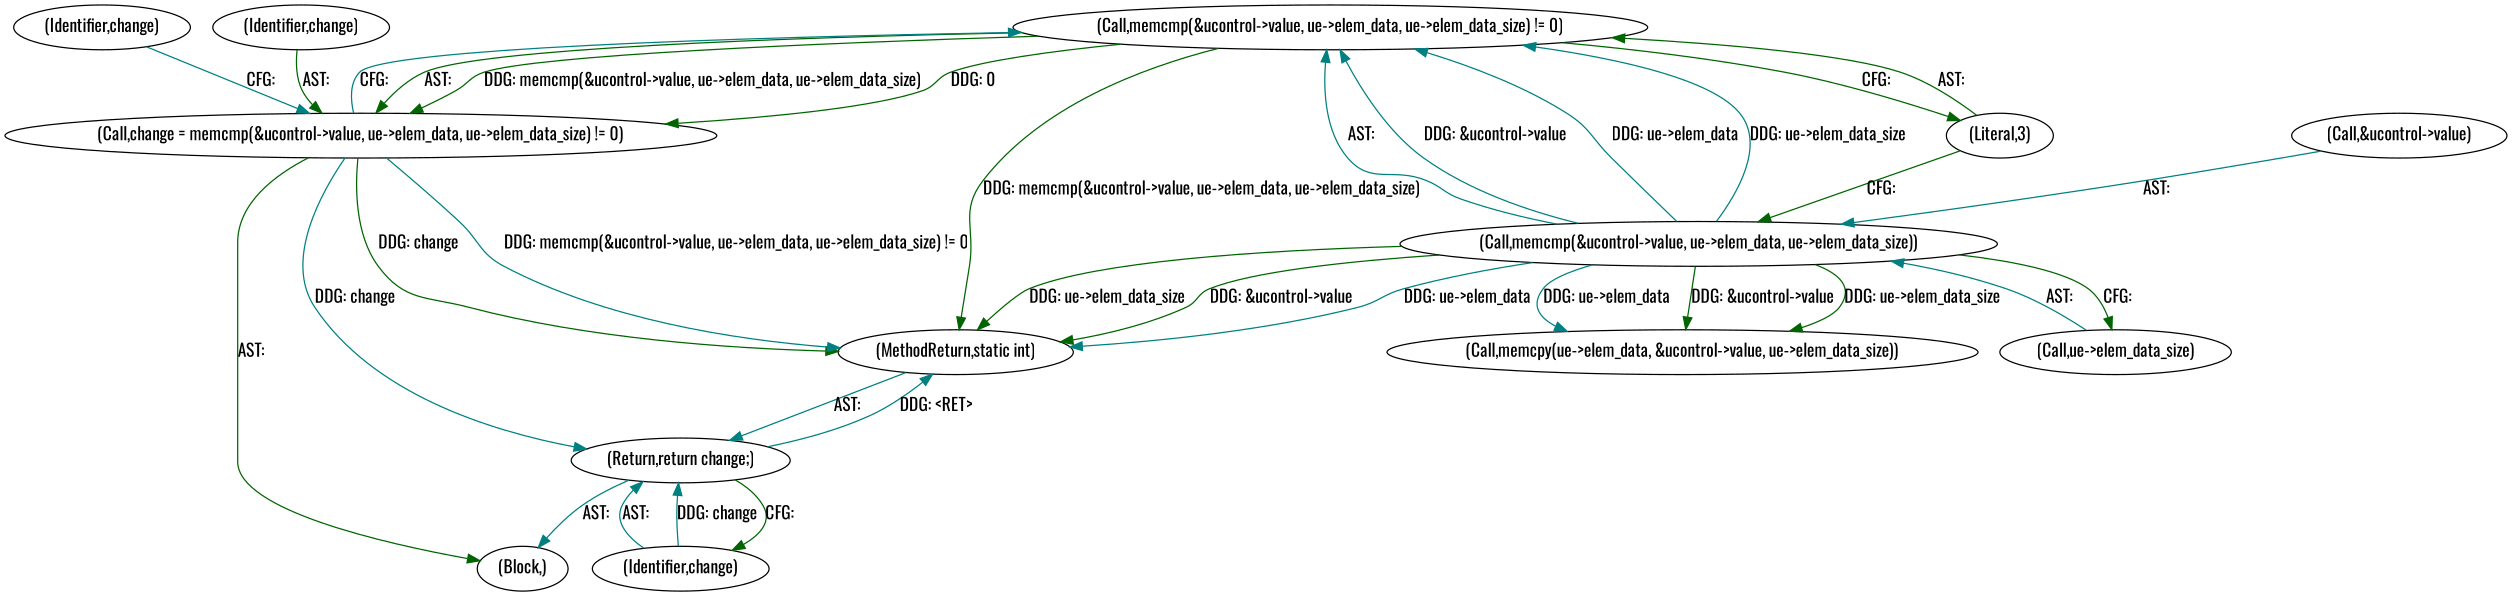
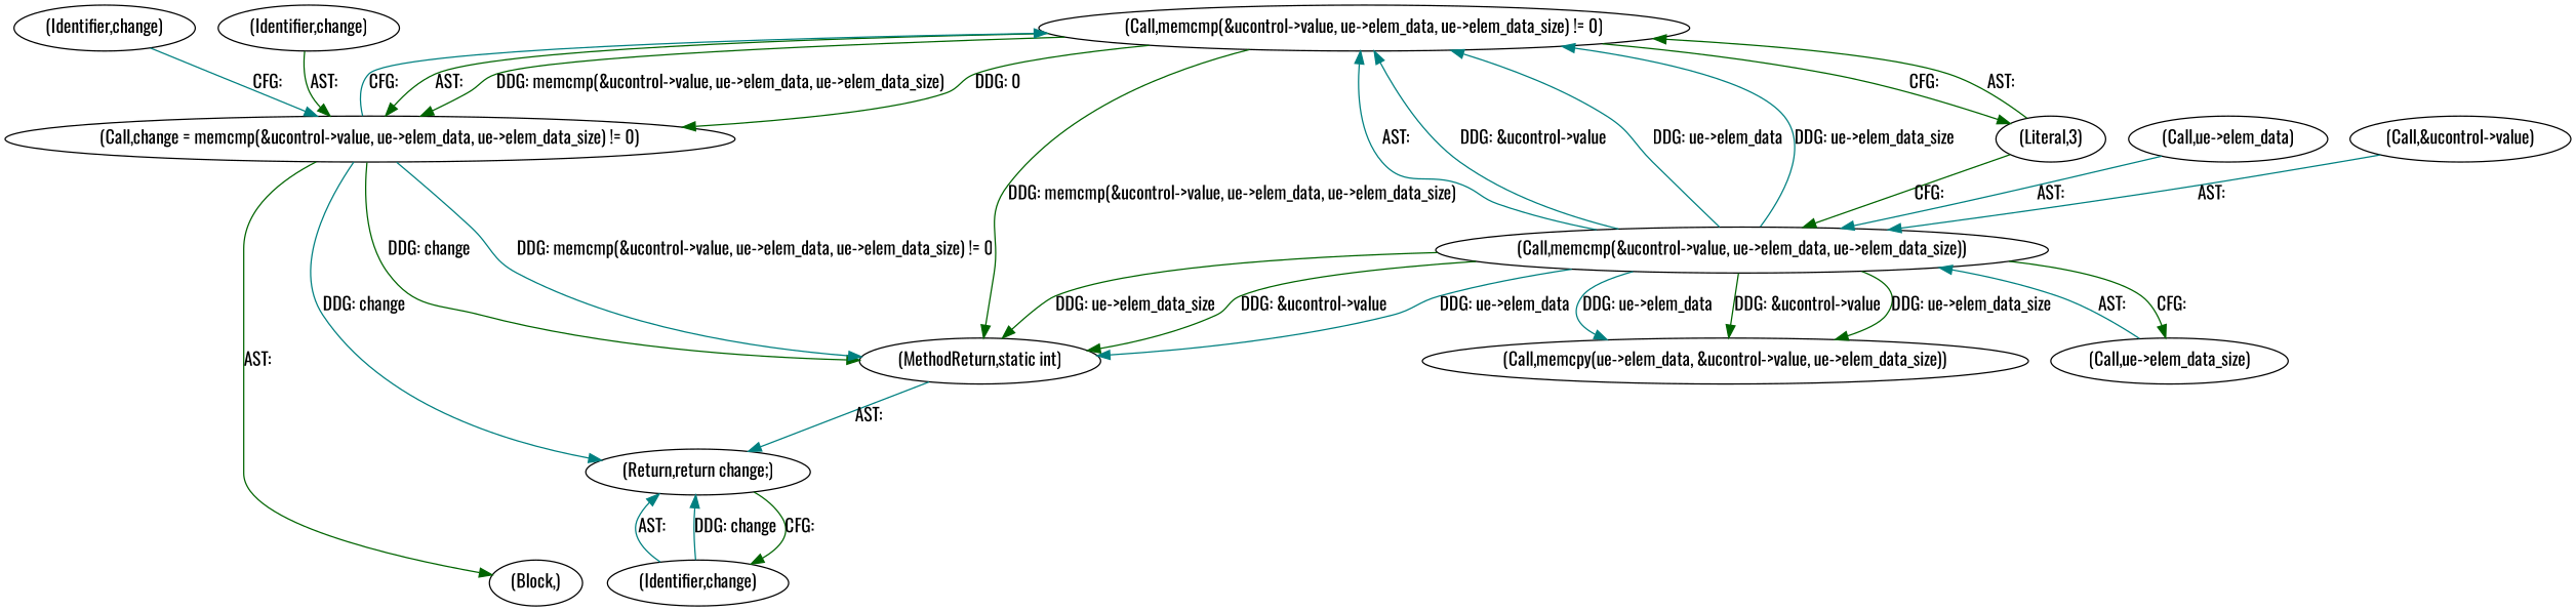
  digraph {
    fontname=Oswald
    node [fontname=Oswald]
    edge [color=teal fontname=Oswald]
    n1 [label="(Call,memcmp(&ucontrol->value, ue->elem_data, ue->elem_data_size) != 0)"]
    n2 [label="(Call,change = memcmp(&ucontrol->value, ue->elem_data, ue->elem_data_size) != 0)"]
    n3 [label="(Literal,3)"]
    n4 [label="(MethodReturn,static int)"]
    n5 [label="(Return,return change;)"]
    n6 [label="(Block,)"]
    n7 [label="(Call,memcmp(&ucontrol->value, ue->elem_data, ue->elem_data_size))"]
    n8 [label="(Call,memcpy(ue->elem_data, &ucontrol->value, ue->elem_data_size))"]
    n9 [label="(Call,ue->elem_data_size)"]
    n10 [label="(Identifier,change)"]
    n11 [label="(Identifier,change)"]
+   n12 [label="(Call,ue->elem_data)"]
    n13 [label="(Identifier,change)"]
    n14 [label="(Call,&ucontrol->value)"]
    n1 -> n2 [color=darkgreen label="AST: "]
    n1 -> n2 [color=darkgreen label="DDG: memcmp(&ucontrol->value, ue->elem_data, ue->elem_data_size)"]
    n1 -> n2 [color=darkgreen label="DDG: 0"]
    n1 -> n3 [color=darkgreen label="CFG: "]
    n1 -> n4 [color=darkgreen label="DDG: memcmp(&ucontrol->value, ue->elem_data, ue->elem_data_size)"]
    n2 -> n1 [label="CFG: "]
    n2 -> n4 [color=darkgreen label="DDG: change"]
    n2 -> n4 [label="DDG: memcmp(&ucontrol->value, ue->elem_data, ue->elem_data_size) != 0"]
    n2 -> n5 [label="DDG: change"]
    n2 -> n6 [color=darkgreen label="AST: "]
    n3 -> n1 [color=darkgreen label="AST: "]
    n3 -> n7 [color=darkgreen label="CFG: "]
    n4 -> n5 [label="AST: "]
-   n5 -> n4 [label="DDG: <RET>"]
-   n5 -> n6 [label="AST: "]
    n5 -> n10 [color=darkgreen label="CFG: "]
    n7 -> n1 [label="AST: "]
    n7 -> n1 [label="DDG: &ucontrol->value"]
    n7 -> n1 [label="DDG: ue->elem_data"]
    n7 -> n1 [label="DDG: ue->elem_data_size"]
    n7 -> n4 [label="DDG: ue->elem_data"]
    n7 -> n4 [color=darkgreen label="DDG: ue->elem_data_size"]
    n7 -> n4 [color=darkgreen label="DDG: &ucontrol->value"]
    n7 -> n8 [label="DDG: ue->elem_data"]
    n7 -> n8 [color=darkgreen label="DDG: &ucontrol->value"]
    n7 -> n8 [color=darkgreen label="DDG: ue->elem_data_size"]
    n7 -> n9 [color=darkgreen label="CFG: "]
    n9 -> n7 [label="AST: "]
    n10 -> n5 [label="AST: "]
    n10 -> n5 [label="DDG: change"]
    n11 -> n2 [label="CFG: "]
+   n12 -> n7 [label="AST: "]
    n13 -> n2 [color=darkgreen label="AST: "]
    n14 -> n7 [label="AST: "]
  }
